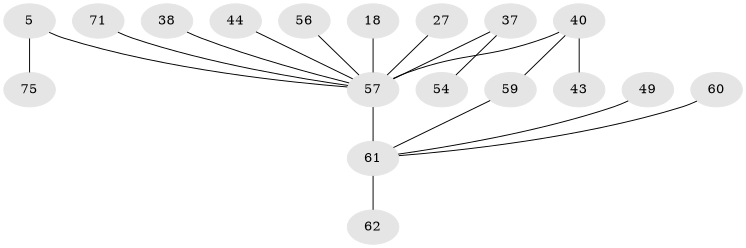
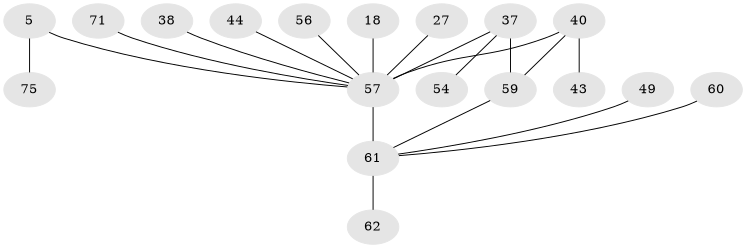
  graph {
    node [color=gray90 style=filled]
    5 [super="+4"]
    n2 [label=75 super="+32"]
    57 [super="+19+52+51+34"]
    61 [super="+39+48+11"]
    18
    27
    n7 [label=71]
    37 [super="+2+21"]
    54
    59 [super="+50+55+58+53"]
    38
    40 [super="+14"]
    43
    44
    62 [super="+36"]
    49
    56
    60
    5 -- n2
    5 -- 57 [weight=4]
    57 -- 61 [weight=6]
    61 -- 62
    18 -- 57
    27 -- 57
    n7 -- 57
    37 -- 57 [weight=3]
    37 -- 54
+   37 -- 59 [weight=2]
    59 -- 61
    38 -- 57
    40 -- 57 [weight=4]
    40 -- 59
    40 -- 43
    44 -- 57
    49 -- 61
    56 -- 57
    60 -- 61
  }
